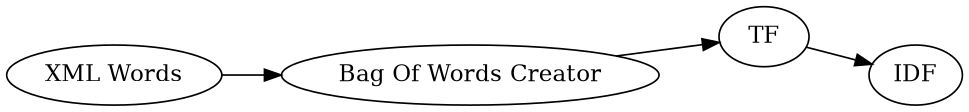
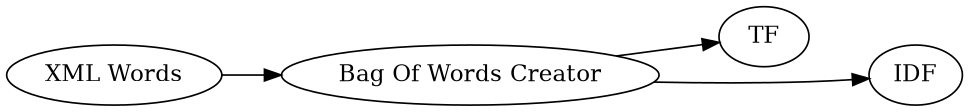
  digraph {
    rankdir=LR
    n1 [label="Bag Of Words Creator"]
    n2 [label=TF]
    n3 [label=IDF]
    n4 [label="XML Words"]
    n1 -> n2
-   n2 -> n3
+   n1 -> n3
    n4 -> n1
  }
